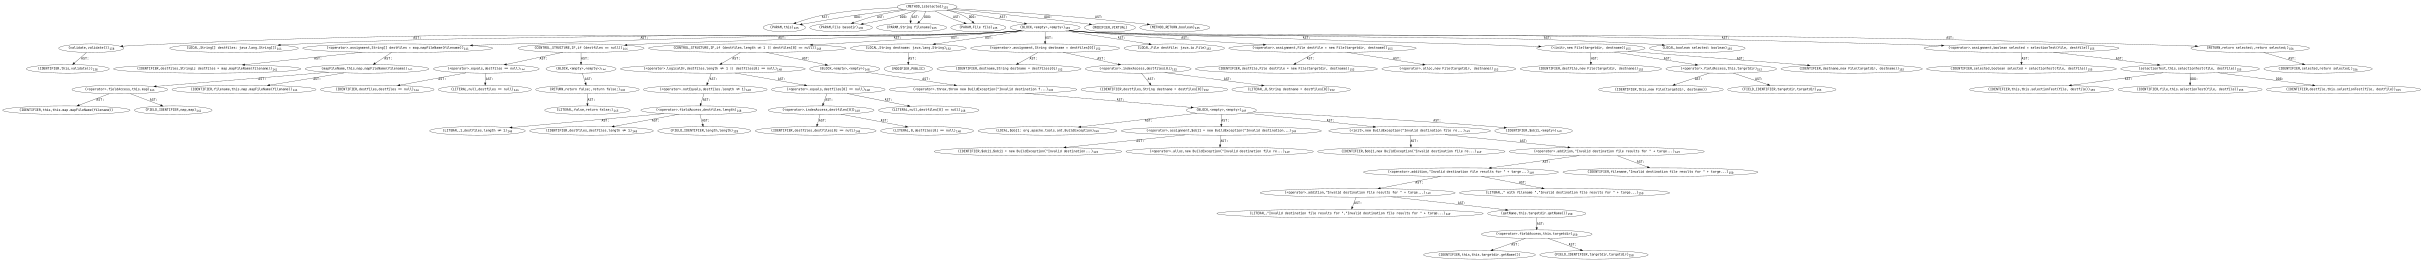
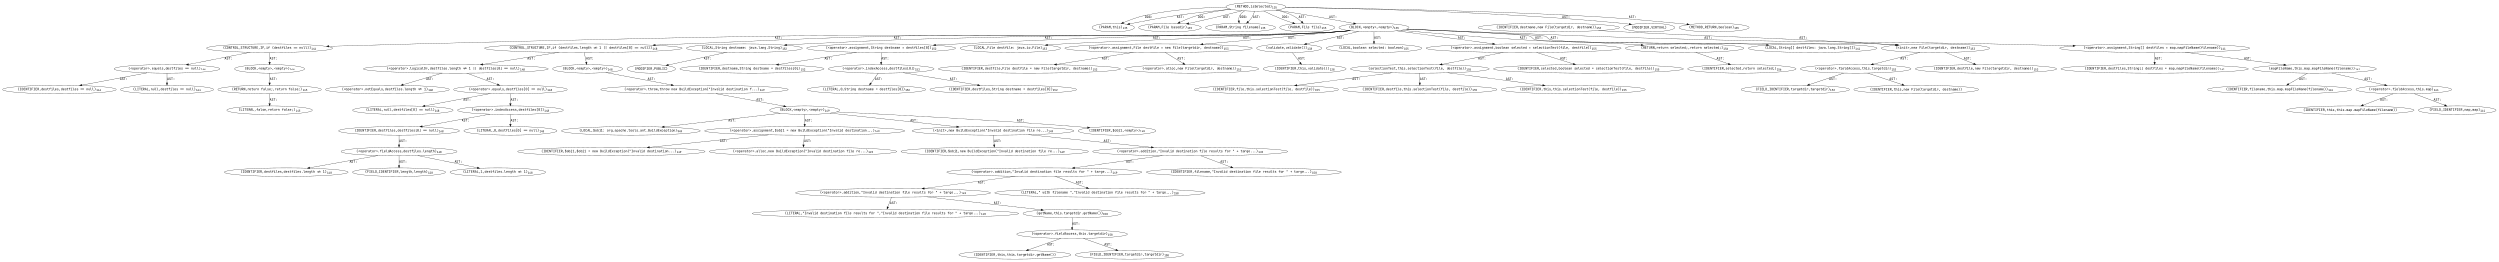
  digraph {
    fontname="JetBrains Mono"
    node [fontname="JetBrains Mono"]
    edge [fontname="JetBrains Mono"]
    n1 [label=<(METHOD,isSelected)<SUB>135</SUB>>]
    n2 [label=<(PARAM,this)<SUB>135</SUB>>]
    n3 [label=<(PARAM,File basedir)<SUB>135</SUB>>]
    n4 [label=<(PARAM,String filename)<SUB>135</SUB>>]
    n5 [label=<(PARAM,File file)<SUB>135</SUB>>]
    n6 [label=<(BLOCK,&lt;empty&gt;,&lt;empty&gt;)<SUB>135</SUB>>]
    n7 [label=<(MODIFIER,VIRTUAL)>]
    n8 [label=<(METHOD_RETURN,boolean)<SUB>135</SUB>>]
    n9 [label=<(validate,validate())<SUB>138</SUB>>]
    n10 [label=<(LOCAL,String[] destfiles: java.lang.String[])<SUB>141</SUB>>]
    n11 [label=<(&lt;operator&gt;.assignment,String[] destfiles = map.mapFileName(filename))<SUB>141</SUB>>]
    n12 [label=<(CONTROL_STRUCTURE,IF,if (destfiles == null))<SUB>144</SUB>>]
    n13 [label=<(CONTROL_STRUCTURE,IF,if (destfiles.length != 1 || destfiles[0] == null))<SUB>148</SUB>>]
    n14 [label=<(LOCAL,String destname: java.lang.String)<SUB>152</SUB>>]
    n15 [label=<(&lt;operator&gt;.assignment,String destname = destfiles[0])<SUB>152</SUB>>]
    n16 [label=<(LOCAL,File destfile: java.io.File)<SUB>153</SUB>>]
    n17 [label=<(&lt;operator&gt;.assignment,File destfile = new File(targetdir, destname))<SUB>153</SUB>>]
    n18 [label=<(&lt;init&gt;,new File(targetdir, destname))<SUB>153</SUB>>]
    n19 [label=<(LOCAL,boolean selected: boolean)<SUB>155</SUB>>]
    n20 [label=<(&lt;operator&gt;.assignment,boolean selected = selectionTest(file, destfile))<SUB>155</SUB>>]
    n21 [label=<(RETURN,return selected;,return selected;)<SUB>156</SUB>>]
    n22 [label=<(MODIFIER,PUBLIC)>]
    n23 [label=<(IDENTIFIER,this,validate())<SUB>138</SUB>>]
    n24 [label=<(IDENTIFIER,destfiles,String[] destfiles = map.mapFileName(filename))<SUB>141</SUB>>]
    n25 [label=<(mapFileName,this.map.mapFileName(filename))<SUB>141</SUB>>]
    n26 [label=<(&lt;operator&gt;.equals,destfiles == null)<SUB>144</SUB>>]
    n27 [label=<(BLOCK,&lt;empty&gt;,&lt;empty&gt;)<SUB>144</SUB>>]
    n28 [label=<(&lt;operator&gt;.logicalOr,destfiles.length != 1 || destfiles[0] == null)<SUB>148</SUB>>]
    n29 [label=<(BLOCK,&lt;empty&gt;,&lt;empty&gt;)<SUB>148</SUB>>]
    n30 [label=<(IDENTIFIER,destname,String destname = destfiles[0])<SUB>152</SUB>>]
    n31 [label=<(&lt;operator&gt;.indexAccess,destfiles[0])<SUB>152</SUB>>]
    n32 [label=<(IDENTIFIER,destfile,File destfile = new File(targetdir, destname))<SUB>153</SUB>>]
    n33 [label=<(&lt;operator&gt;.alloc,new File(targetdir, destname))<SUB>153</SUB>>]
    n34 [label=<(IDENTIFIER,destfile,new File(targetdir, destname))<SUB>153</SUB>>]
    n35 [label=<(&lt;operator&gt;.fieldAccess,this.targetdir)<SUB>153</SUB>>]
    n36 [label=<(IDENTIFIER,destname,new File(targetdir, destname))<SUB>153</SUB>>]
    n37 [label=<(IDENTIFIER,selected,boolean selected = selectionTest(file, destfile))<SUB>155</SUB>>]
    n38 [label=<(selectionTest,this.selectionTest(file, destfile))<SUB>155</SUB>>]
    n39 [label=<(IDENTIFIER,selected,return selected;)<SUB>156</SUB>>]
    n40 [label=<(&lt;operator&gt;.fieldAccess,this.map)<SUB>141</SUB>>]
    n41 [label=<(IDENTIFIER,filename,this.map.mapFileName(filename))<SUB>141</SUB>>]
    n42 [label=<(IDENTIFIER,this,this.map.mapFileName(filename))>]
    n43 [label=<(FIELD_IDENTIFIER,map,map)<SUB>141</SUB>>]
    n44 [label=<(IDENTIFIER,destfiles,destfiles == null)<SUB>144</SUB>>]
    n45 [label=<(LITERAL,null,destfiles == null)<SUB>144</SUB>>]
    n46 [label=<(RETURN,return false;,return false;)<SUB>145</SUB>>]
    n47 [label=<(LITERAL,false,return false;)<SUB>145</SUB>>]
    n48 [label=<(&lt;operator&gt;.notEquals,destfiles.length != 1)<SUB>148</SUB>>]
    n49 [label=<(&lt;operator&gt;.equals,destfiles[0] == null)<SUB>148</SUB>>]
    n50 [label=<(&lt;operator&gt;.throw,throw new BuildException(&quot;Invalid destination f...)<SUB>149</SUB>>]
    n51 [label=<(&lt;operator&gt;.fieldAccess,destfiles.length)<SUB>148</SUB>>]
    n52 [label=<(&lt;operator&gt;.indexAccess,destfiles[0])<SUB>148</SUB>>]
    n53 [label=<(LITERAL,null,destfiles[0] == null)<SUB>148</SUB>>]
    n54 [label=<(LITERAL,1,destfiles.length != 1)<SUB>148</SUB>>]
    n55 [label=<(IDENTIFIER,destfiles,destfiles.length != 1)<SUB>148</SUB>>]
    n56 [label=<(FIELD_IDENTIFIER,length,length)<SUB>128</SUB>>]
    n57 [label=<(IDENTIFIER,destfiles,destfiles[0] == null)<SUB>148</SUB>>]
    n58 [label=<(LITERAL,0,destfiles[0] == null)<SUB>148</SUB>>]
    n59 [label=<(BLOCK,&lt;empty&gt;,&lt;empty&gt;)<SUB>149</SUB>>]
    n60 [label=<(LOCAL,$obj1: org.apache.tools.ant.BuildException)<SUB>949</SUB>>]
    n61 [label=<(&lt;operator&gt;.assignment,$obj1 = new BuildException(&quot;Invalid destination...)<SUB>149</SUB>>]
    n62 [label=<(&lt;init&gt;,new BuildException(&quot;Invalid destination file re...)<SUB>149</SUB>>]
    n63 [label=<(IDENTIFIER,$obj1,&lt;empty&gt;)<SUB>149</SUB>>]
    n64 [label=<(IDENTIFIER,$obj1,$obj1 = new BuildException(&quot;Invalid destination...)<SUB>149</SUB>>]
    n65 [label=<(&lt;operator&gt;.alloc,new BuildException(&quot;Invalid destination file re...)<SUB>149</SUB>>]
    n66 [label=<(IDENTIFIER,$obj1,new BuildException(&quot;Invalid destination file re...)<SUB>149</SUB>>]
    n67 [label=<(&lt;operator&gt;.addition,&quot;Invalid destination file results for &quot; + targe...)<SUB>149</SUB>>]
    n68 [label=<(&lt;operator&gt;.addition,&quot;Invalid destination file results for &quot; + targe...)<SUB>149</SUB>>]
    n69 [label=<(IDENTIFIER,filename,&quot;Invalid destination file results for &quot; + targe...)<SUB>150</SUB>>]
    n70 [label=<(&lt;operator&gt;.addition,&quot;Invalid destination file results for &quot; + targe...)<SUB>149</SUB>>]
    n71 [label=<(LITERAL,&quot; with filename &quot;,&quot;Invalid destination file results for &quot; + targe...)<SUB>150</SUB>>]
    n72 [label=<(LITERAL,&quot;Invalid destination file results for &quot;,&quot;Invalid destination file results for &quot; + targe...)<SUB>149</SUB>>]
    n73 [label=<(getName,this.targetdir.getName())<SUB>150</SUB>>]
    n74 [label=<(&lt;operator&gt;.fieldAccess,this.targetdir)<SUB>150</SUB>>]
    n75 [label=<(IDENTIFIER,this,this.targetdir.getName())>]
    n76 [label=<(FIELD_IDENTIFIER,targetdir,targetdir)<SUB>150</SUB>>]
    n77 [label=<(IDENTIFIER,destfiles,String destname = destfiles[0])<SUB>152</SUB>>]
    n78 [label=<(LITERAL,0,String destname = destfiles[0])<SUB>152</SUB>>]
    n79 [label=<(IDENTIFIER,this,new File(targetdir, destname))>]
    n80 [label=<(FIELD_IDENTIFIER,targetdir,targetdir)<SUB>153</SUB>>]
    n81 [label=<(IDENTIFIER,this,this.selectionTest(file, destfile))<SUB>155</SUB>>]
    n82 [label=<(IDENTIFIER,file,this.selectionTest(file, destfile))<SUB>155</SUB>>]
    n83 [label=<(IDENTIFIER,destfile,this.selectionTest(file, destfile))<SUB>155</SUB>>]
    n1 -> n2 [label="AST: "]
    n1 -> n2 [label="DDG: "]
    n1 -> n3 [label="AST: "]
    n1 -> n3 [label="DDG: "]
    n1 -> n4 [label="AST: "]
    n1 -> n4 [label="DDG: "]
    n1 -> n5 [label="AST: "]
    n1 -> n5 [label="DDG: "]
    n1 -> n6 [label="AST: "]
-   n1 -> n7 [label="DDG: "]
+   n1 -> n7 [label="AST: "]
    n1 -> n8 [label="AST: "]
    n6 -> n9 [label="AST: "]
    n6 -> n10 [label="AST: "]
    n6 -> n11 [label="AST: "]
    n6 -> n12 [label="AST: "]
    n6 -> n13 [label="AST: "]
    n6 -> n14 [label="AST: "]
    n6 -> n15 [label="AST: "]
    n6 -> n16 [label="AST: "]
    n6 -> n17 [label="AST: "]
    n6 -> n18 [label="AST: "]
    n6 -> n19 [label="AST: "]
    n6 -> n20 [label="AST: "]
    n6 -> n21 [label="AST: "]
    n9 -> n23 [label="AST: "]
    n11 -> n24 [label="AST: "]
    n11 -> n25 [label="AST: "]
    n12 -> n26 [label="AST: "]
    n12 -> n27 [label="AST: "]
    n13 -> n28 [label="AST: "]
    n13 -> n29 [label="AST: "]
    n14 -> n22 [label="AST: "]
    n15 -> n30 [label="AST: "]
    n15 -> n31 [label="AST: "]
    n17 -> n32 [label="AST: "]
    n17 -> n33 [label="AST: "]
    n18 -> n34 [label="AST: "]
    n18 -> n35 [label="AST: "]
-   n18 -> n36 [label="AST: "]
+   n36 -> n18 [label="AST: "]
    n20 -> n37 [label="AST: "]
    n20 -> n38 [label="AST: "]
    n21 -> n39 [label="AST: "]
    n25 -> n40 [label="AST: "]
    n25 -> n41 [label="AST: "]
    n26 -> n44 [label="AST: "]
    n26 -> n45 [label="AST: "]
    n27 -> n46 [label="AST: "]
    n28 -> n48 [label="AST: "]
    n28 -> n49 [label="AST: "]
    n29 -> n50 [label="AST: "]
    n31 -> n77 [label="AST: "]
    n31 -> n78 [label="AST: "]
    n35 -> n79 [label="AST: "]
    n35 -> n80 [label="AST: "]
    n38 -> n81 [label="AST: "]
-   n38 -> n82 [label="DDG: "]
-   n38 -> n83 [label="DDG: "]
+   n38 -> n82 [label="AST: "]
+   n38 -> n83 [label="AST: "]
    n40 -> n42 [label="AST: "]
    n40 -> n43 [label="AST: "]
    n46 -> n47 [label="AST: "]
-   n48 -> n51 [label="AST: "]
+   n57 -> n51 [label="AST: "]
    n49 -> n52 [label="AST: "]
    n49 -> n53 [label="AST: "]
    n50 -> n59 [label="AST: "]
    n51 -> n54 [label="AST: "]
    n51 -> n55 [label="AST: "]
    n51 -> n56 [label="AST: "]
    n52 -> n57 [label="AST: "]
    n52 -> n58 [label="AST: "]
    n59 -> n60 [label="AST: "]
    n59 -> n61 [label="AST: "]
    n59 -> n62 [label="AST: "]
    n59 -> n63 [label="AST: "]
    n61 -> n64 [label="AST: "]
    n61 -> n65 [label="AST: "]
    n62 -> n66 [label="AST: "]
    n62 -> n67 [label="AST: "]
    n67 -> n68 [label="AST: "]
    n67 -> n69 [label="AST: "]
    n68 -> n70 [label="AST: "]
    n68 -> n71 [label="AST: "]
    n70 -> n72 [label="AST: "]
    n70 -> n73 [label="AST: "]
    n73 -> n74 [label="AST: "]
    n74 -> n75 [label="AST: "]
    n74 -> n76 [label="AST: "]
  }
